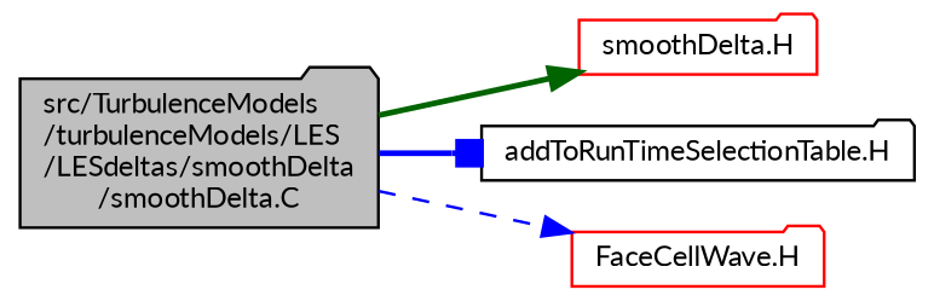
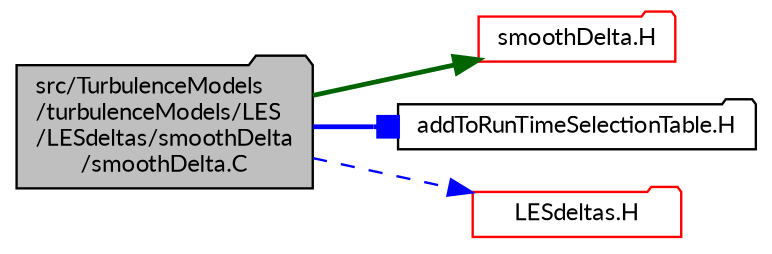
  digraph {
    rankdir=LR
    fontname=Lato
    node [color=black fontname=Lato fontsize=10 shape=folder]
    edge [color=blue fontname=Lato fontsize=10 labelfontname=FreeSans labelfontsize=10 style=bold arrowhead=normal]
    n1 [fillcolor=grey75 fontcolor=black height=0.2 label="src/TurbulenceModels\l/turbulenceModels/LES\l/LESdeltas/smoothDelta\l/smoothDelta.C" style=filled width=0.4]
    n2 [color=red height=0.2 label="smoothDelta.H" width=0.4]
    n3 [height=0.2 label="addToRunTimeSelectionTable.H" width=0.4]
-   n4 [color=red height=0.2 label="FaceCellWave.H" width=0.4]
+   n4 [color=red height=0.2 label="LESdeltas.H" width=0.4]
    n1 -> n2 [color=darkgreen]
    n1 -> n3 [arrowhead=box]
    n1 -> n4 [style=dashed]
  }
